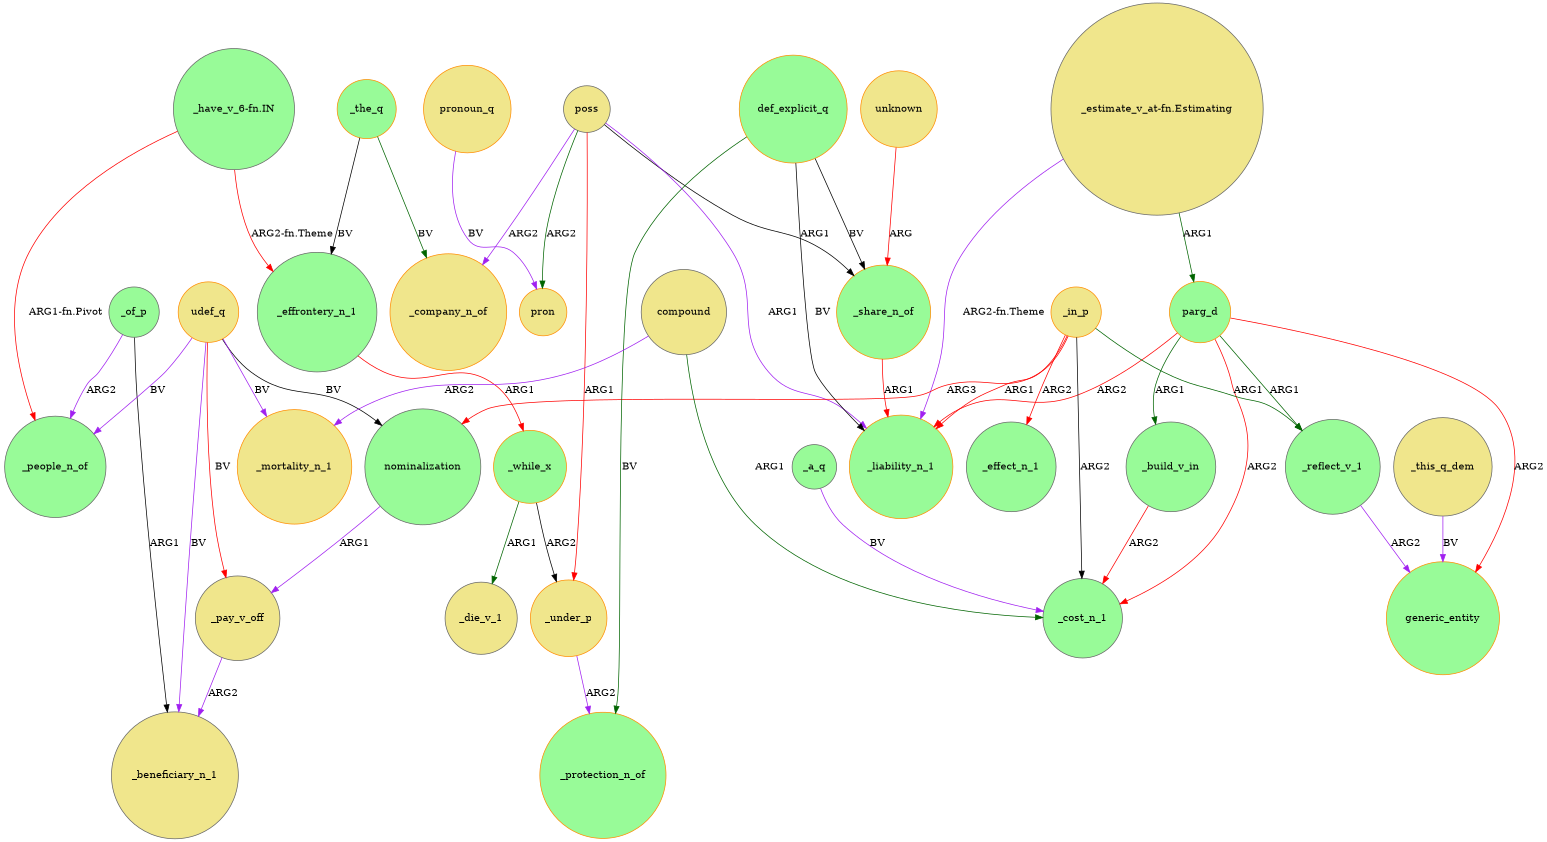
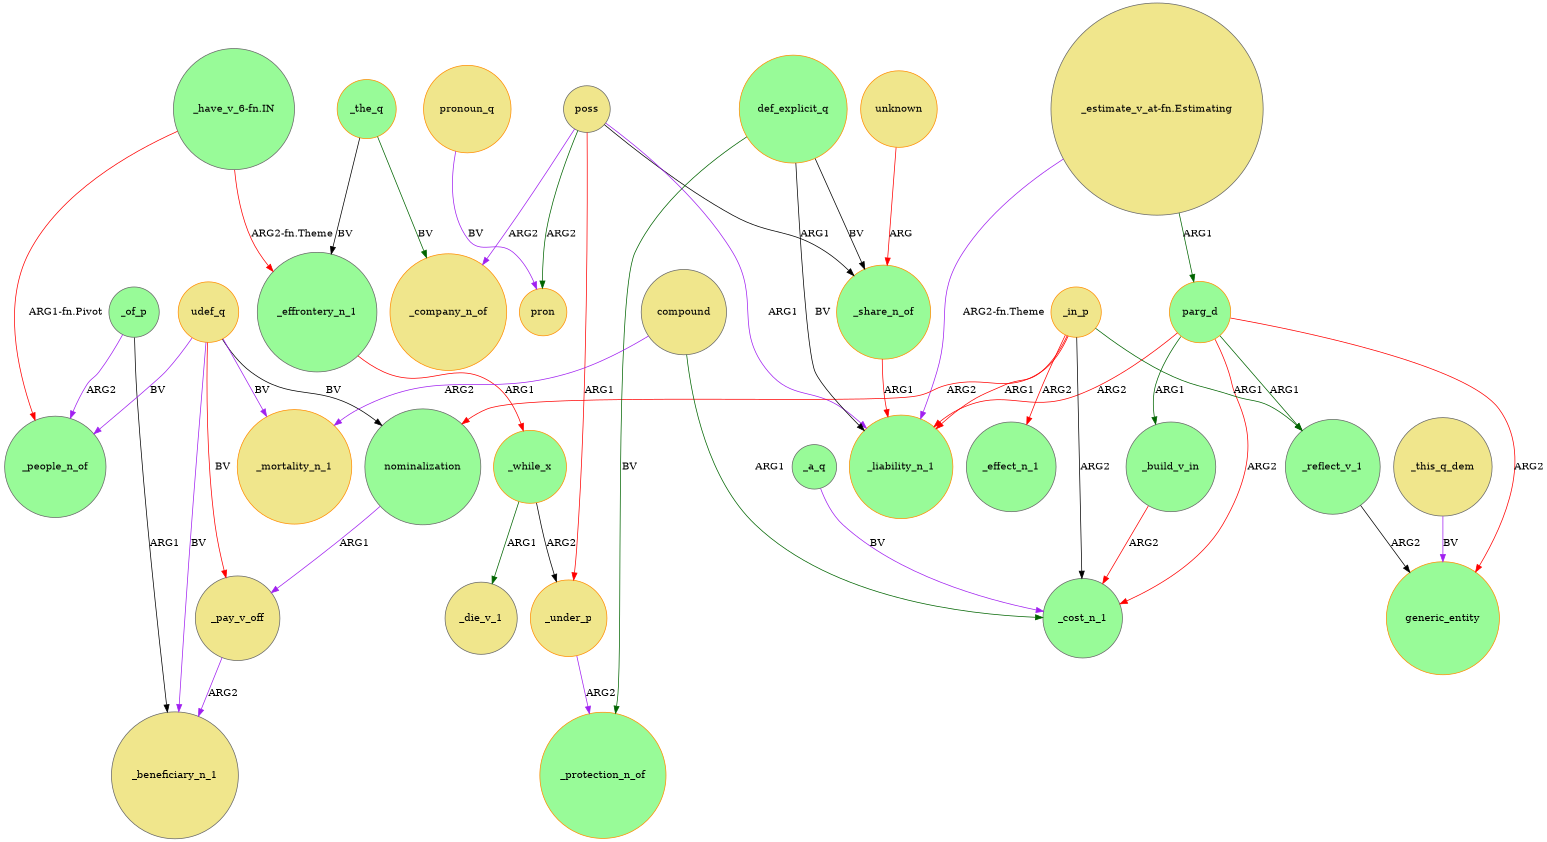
  digraph {
    node [color=gray40 fillcolor=palegreen shape=circle style=filled]
    edge [color=purple]
    _beneficiary_n_1 [fillcolor=khaki]
    _of_p
    _people_n_of
    _pay_v_off [fillcolor=khaki]
    nominalization
    _the_q [color=darkorange]
    _effrontery_n_1
    _company_n_of [color=darkorange fillcolor=khaki]
    _while_x [color=darkorange]
    _under_p [color=darkorange fillcolor=khaki]
    _die_v_1 [fillcolor=khaki]
    poss [fillcolor=khaki]
    pron [color=darkorange fillcolor=khaki]
    _share_n_of [color=darkorange]
    _liability_n_1 [color=darkorange]
    _protection_n_of [color=darkorange]
    parg_d [color=darkorange]
    _cost_n_1
    generic_entity [color=darkorange]
    _build_v_in
    _reflect_v_1
    "_estimate_v_at-fn.Estimating" [fillcolor=khaki]
    _in_p [color=darkorange fillcolor=khaki]
    _effect_n_1
    udef_q [color=darkorange fillcolor=khaki]
    _mortality_n_1 [color=darkorange fillcolor=khaki]
    n27 [label="_have_v_6-fn.IN"]
    pronoun_q [color=darkorange fillcolor=khaki]
    _this_q_dem [fillcolor=khaki]
    def_explicit_q [color=darkorange]
    compound [fillcolor=khaki]
    unknown [color=darkorange fillcolor=khaki]
    _a_q
    _of_p -> _beneficiary_n_1 [color=black label=ARG1]
    _of_p -> _people_n_of [label=ARG2]
    _pay_v_off -> _beneficiary_n_1 [label=ARG2]
    nominalization -> _pay_v_off [label=ARG1]
    _the_q -> _effrontery_n_1 [color=black label=BV]
    _the_q -> _company_n_of [color=darkgreen label=BV]
    _effrontery_n_1 -> _while_x [color=red label=ARG1]
    _while_x -> _under_p [color=black label=ARG2]
    _while_x -> _die_v_1 [color=darkgreen label=ARG1]
    _under_p -> _protection_n_of [label=ARG2]
    poss -> _company_n_of [label=ARG2]
    poss -> _under_p [color=red label=ARG1]
    poss -> pron [color=darkgreen label=ARG2]
    poss -> _share_n_of [color=black label=ARG1]
    poss -> _liability_n_1 [label=ARG1]
    _share_n_of -> _liability_n_1 [color=red label=ARG1]
    parg_d -> _liability_n_1 [color=red label=ARG2]
    parg_d -> _cost_n_1 [color=red label=ARG2]
    parg_d -> generic_entity [color=red label=ARG2]
    parg_d -> _build_v_in [color=darkgreen label=ARG1]
    parg_d -> _reflect_v_1 [color=darkgreen label=ARG1]
    _build_v_in -> _cost_n_1 [color=red label=ARG2]
-   _reflect_v_1 -> generic_entity [label=ARG2]
+   _reflect_v_1 -> generic_entity [color=black label=ARG2]
    "_estimate_v_at-fn.Estimating" -> _liability_n_1 [label="ARG2-fn.Theme"]
    "_estimate_v_at-fn.Estimating" -> parg_d [color=darkgreen label=ARG1]
-   _in_p -> nominalization [color=red label=ARG3]
+   _in_p -> nominalization [color=red label=ARG2]
    _in_p -> _liability_n_1 [color=red label=ARG1]
    _in_p -> _cost_n_1 [color=black label=ARG2]
    _in_p -> _reflect_v_1 [color=darkgreen label=ARG1]
    _in_p -> _effect_n_1 [color=red label=ARG2]
    udef_q -> _beneficiary_n_1 [label=BV]
    udef_q -> _people_n_of [label=BV]
    udef_q -> _pay_v_off [color=red label=BV]
    udef_q -> nominalization [color=black label=BV]
    udef_q -> _mortality_n_1 [label=BV]
    n27 -> _people_n_of [color=red label="ARG1-fn.Pivot"]
    n27 -> _effrontery_n_1 [color=red label="ARG2-fn.Theme"]
    pronoun_q -> pron [label=BV]
    _this_q_dem -> generic_entity [label=BV]
    def_explicit_q -> _share_n_of [color=black label=BV]
    def_explicit_q -> _liability_n_1 [color=black label=BV]
    def_explicit_q -> _protection_n_of [color=darkgreen label=BV]
    compound -> _cost_n_1 [color=darkgreen label=ARG1]
    compound -> _mortality_n_1 [label=ARG2]
    unknown -> _share_n_of [color=red label=ARG]
    _a_q -> _cost_n_1 [label=BV]
  }
